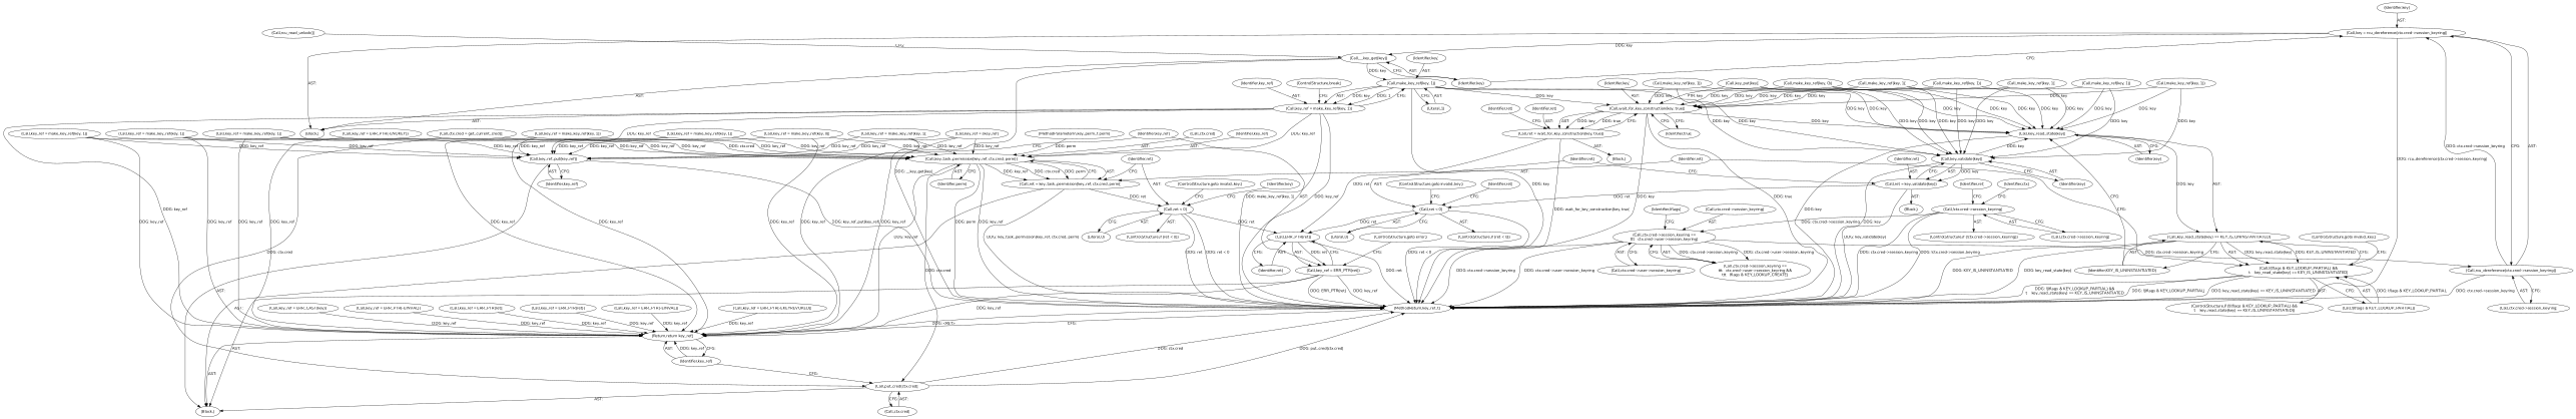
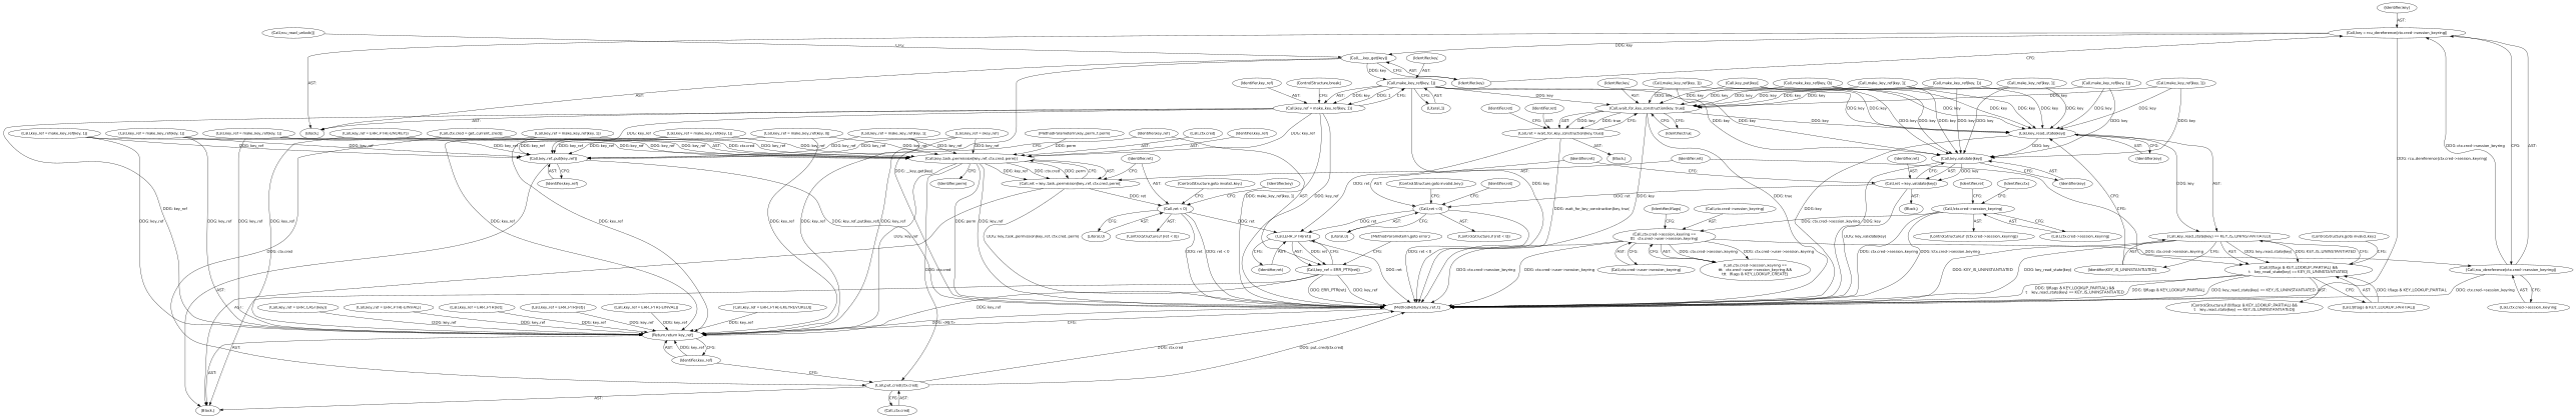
  digraph {
    fontname=Nunito
    node [fontname=Nunito]
    edge [fontname=Nunito]
    n1 [label="(Call,key = rcu_dereference(ctx.cred->session_keyring))"]
    n2 [label="(Call,rcu_dereference(ctx.cred->session_keyring))"]
    n3 [label="(Call,__key_get(key))"]
    n4 [label="(Block,)"]
    n5 [label="(MethodReturn,key_ref_t)"]
    n6 [label="(Call,ctx.cred->session_keyring)"]
    n7 [label="(Call,make_key_ref(key, 1))"]
    n8 [label="(Identifier,key)"]
    n9 [label="(Return,return key_ref;)"]
    n10 [label="(Call,ctx.cred->session_keyring ==\n\t\t\t   ctx.cred->user->session_keyring)"]
    n11 [label="(Call,ctx.cred->session_keyring ==\n\t\t\t   ctx.cred->user->session_keyring &&\n\t\t\t   lflags & KEY_LOOKUP_CREATE)"]
    n12 [label="(Call,ctx.cred->user->session_keyring)"]
    n13 [label="(Call,!ctx.cred->session_keyring)"]
    n14 [label="(ControlStructure,if (!ctx.cred->session_keyring))"]
    n15 [label="(Call,ctx.cred->session_keyring)"]
    n16 [label="(Call,key_ref = make_key_ref(key, 1))"]
    n17 [label="(Call,wait_for_key_construction(key, true))"]
    n18 [label="(Call,key_read_state(key))"]
    n19 [label="(Call,key_validate(key))"]
    n20 [label="(Literal,1)"]
    n21 [label="(Call,key_task_permission(key_ref, ctx.cred, perm))"]
    n22 [label="(Call,key_ref_put(key_ref))"]
    n23 [label="(Call,ret = wait_for_key_construction(key, true))"]
    n24 [label="(Identifier,true)"]
    n25 [label="(Call,key_read_state(key) == KEY_IS_UNINSTANTIATED)"]
    n26 [label="(Identifier,key)"]
    n27 [label="(Call,ret = key_validate(key))"]
    n28 [label="(Identifier,key)"]
    n29 [label="(Call,ret = key_task_permission(key_ref, ctx.cred, perm))"]
    n30 [label="(Call,put_cred(ctx.cred))"]
    n31 [label="(Identifier,perm)"]
    n32 [label="(Block,)"]
    n33 [label="(Identifier,key_ref)"]
    n34 [label="(Identifier,key_ref)"]
    n35 [label="(Call,ret < 0)"]
    n36 [label="(Call,ctx.cred)"]
    n37 [label="(Call,ERR_PTR(ret))"]
    n38 [label="(ControlStructure,if (ret < 0))"]
    n39 [label="(Literal,0)"]
    n40 [label="(Call,key_ref = ERR_PTR(ret))"]
    n41 [label="(Identifier,ret)"]
    n42 [label="(Block,)"]
    n43 [label="(Call,!(lflags & KEY_LOOKUP_PARTIAL) &&\n\t    key_read_state(key) == KEY_IS_UNINSTANTIATED)"]
    n44 [label="(Identifier,KEY_IS_UNINSTANTIATED)"]
    n45 [label="(ControlStructure,if (!(lflags & KEY_LOOKUP_PARTIAL) &&\n\t    key_read_state(key) == KEY_IS_UNINSTANTIATED))"]
    n46 [label="(Call,!(lflags & KEY_LOOKUP_PARTIAL))"]
    n47 [label="(Call,ret < 0)"]
    n48 [label="(Block,)"]
    n49 [label="(Literal,0)"]
    n50 [label="(ControlStructure,if (ret < 0))"]
    n51 [label="(Call,ctx.cred->session_keyring)"]
    n52 [label="(Call,key_ref = skey_ref)"]
    n53 [label="(Call,key_ref = make_key_ref(key, 1))"]
    n54 [label="(Identifier,ret)"]
    n55 [label="(Call,key_ref = ERR_PTR(-ENOKEY))"]
    n56 [label="(Call,key_ref = ERR_CAST(key))"]
    n57 [label="(Call,make_key_ref(key, 1))"]
    n58 [label="(Call,key_ref = ERR_PTR(-EINVAL))"]
    n59 [label="(Call,key_ref = make_key_ref(key, 1))"]
    n60 [label="(Identifier,key_ref)"]
    n61 [label="(Call,key_ref = make_key_ref(key, 0))"]
    n62 [label="(Identifier,key)"]
    n63 [label="(Identifier,ctx)"]
    n64 [label="(Call,make_key_ref(key, 1))"]
    n65 [label="(Call,key_put(key))"]
    n66 [label="(Identifier,ret)"]
    n67 [label="(Call,make_key_ref(key, 1))"]
    n68 [label="(Call,ctx.cred = get_current_cred())"]
    n69 [label="(Identifier,lflags)"]
    n70 [label="(Call,make_key_ref(key, 1))"]
    n71 [label="(Call,key_ref = make_key_ref(key, 1))"]
    n72 [label="(Identifier,key)"]
-   n73 [label="(ControlStructure,goto error;)"]
+   n73 [label="(MethodParameterIn,goto error;)"]
    n74 [label="(Identifier,ret)"]
    n75 [label="(Identifier,ret)"]
    n76 [label="(Identifier,ret)"]
    n77 [label="(Call,key_ref = make_key_ref(key, 1))"]
    n78 [label="(MethodParameterIn,key_perm_t perm)"]
    n79 [label="(Call,make_key_ref(key, 1))"]
    n80 [label="(Call,rcu_read_unlock())"]
    n81 [label="(Call,key_ref = make_key_ref(key, 1))"]
    n82 [label="(Call,make_key_ref(key, 1))"]
    n83 [label="(Identifier,ret)"]
    n84 [label="(ControlStructure,goto invalid_key;)"]
    n85 [label="(Identifier,ret)"]
    n86 [label="(ControlStructure,break;)"]
    n87 [label="(Call,key_ref = make_key_ref(key, 1))"]
    n88 [label="(Call,key_ref = ERR_PTR(ret))"]
    n89 [label="(Call,key_ref = ERR_PTR(ret))"]
    n90 [label="(Call,key_ref = ERR_PTR(-EINVAL))"]
    n91 [label="(Identifier,key_ref)"]
    n92 [label="(Identifier,key)"]
    n93 [label="(ControlStructure,goto invalid_key;)"]
    n94 [label="(Identifier,ret)"]
    n95 [label="(Call,make_key_ref(key, 0))"]
    n96 [label="(Call,key_ref = ERR_PTR(-EKEYREVOKED))"]
    n97 [label="(Call,ctx.cred)"]
    n98 [label="(Identifier,key_ref)"]
    n99 [label="(ControlStructure,goto invalid_key;)"]
    n100 [label="(Identifier,key)"]
    n1 -> n2 [label="CFG: "]
    n1 -> n3 [label="DDG: key"]
    n1 -> n4 [label="AST: "]
    n1 -> n5 [label="DDG: rcu_dereference(ctx.cred->session_keyring)"]
    n2 -> n1 [label="AST: "]
    n2 -> n1 [label="DDG: ctx.cred->session_keyring"]
    n2 -> n5 [label="DDG: ctx.cred->session_keyring"]
    n2 -> n6 [label="CFG: "]
    n3 -> n4 [label="AST: "]
    n3 -> n5 [label="DDG: __key_get(key)"]
    n3 -> n7 [label="DDG: key"]
    n3 -> n8 [label="CFG: "]
    n5 -> n9 [label="CFG: "]
    n6 -> n2 [label="AST: "]
    n7 -> n5 [label="DDG: key"]
    n7 -> n16 [label="AST: "]
    n7 -> n16 [label="DDG: key"]
    n7 -> n16 [label="DDG: 1"]
    n7 -> n17 [label="DDG: key"]
    n7 -> n18 [label="DDG: key"]
    n7 -> n19 [label="DDG: key"]
    n7 -> n20 [label="CFG: "]
    n8 -> n1 [label="CFG: "]
    n8 -> n3 [label="AST: "]
    n9 -> n5 [label="DDG: <RET>"]
    n9 -> n32 [label="AST: "]
    n9 -> n33 [label="CFG: "]
    n10 -> n2 [label="DDG: ctx.cred->session_keyring"]
    n10 -> n5 [label="DDG: ctx.cred->session_keyring"]
    n10 -> n5 [label="DDG: ctx.cred->user->session_keyring"]
    n10 -> n11 [label="AST: "]
    n10 -> n11 [label="DDG: ctx.cred->session_keyring"]
    n10 -> n11 [label="DDG: ctx.cred->user->session_keyring"]
    n10 -> n12 [label="CFG: "]
    n11 -> n10 [label="CFG: "]
    n12 -> n10 [label="AST: "]
    n13 -> n5 [label="DDG: !ctx.cred->session_keyring"]
    n13 -> n5 [label="DDG: ctx.cred->session_keyring"]
    n13 -> n10 [label="DDG: ctx.cred->session_keyring"]
    n13 -> n14 [label="AST: "]
    n13 -> n15 [label="CFG: "]
    n15 -> n13 [label="AST: "]
    n16 -> n4 [label="AST: "]
    n16 -> n5 [label="DDG: key_ref"]
    n16 -> n5 [label="DDG: make_key_ref(key, 1)"]
    n16 -> n7 [label="CFG: "]
    n16 -> n9 [label="DDG: key_ref"]
    n16 -> n21 [label="DDG: key_ref"]
    n16 -> n22 [label="DDG: key_ref"]
    n17 -> n5 [label="DDG: key"]
    n17 -> n5 [label="DDG: true"]
    n17 -> n18 [label="DDG: key"]
    n17 -> n23 [label="AST: "]
    n17 -> n23 [label="DDG: key"]
    n17 -> n23 [label="DDG: true"]
    n17 -> n24 [label="CFG: "]
    n18 -> n5 [label="DDG: key"]
    n18 -> n25 [label="AST: "]
    n18 -> n25 [label="DDG: key"]
    n18 -> n26 [label="CFG: "]
    n19 -> n5 [label="DDG: key"]
-   n19 -> n18 [label="DDG: key"]
+   n18 -> n19 [label="DDG: key"]
    n19 -> n27 [label="AST: "]
    n19 -> n27 [label="DDG: key"]
    n19 -> n28 [label="CFG: "]
    n20 -> n7 [label="AST: "]
    n21 -> n5 [label="DDG: perm"]
    n21 -> n5 [label="DDG: key_ref"]
    n21 -> n9 [label="DDG: key_ref"]
    n21 -> n29 [label="AST: "]
    n21 -> n29 [label="DDG: key_ref"]
    n21 -> n29 [label="DDG: ctx.cred"]
    n21 -> n29 [label="DDG: perm"]
    n21 -> n30 [label="DDG: ctx.cred"]
    n21 -> n31 [label="CFG: "]
    n22 -> n5 [label="DDG: key_ref_put(key_ref)"]
    n22 -> n32 [label="AST: "]
    n22 -> n34 [label="CFG: "]
    n23 -> n5 [label="DDG: wait_for_key_construction(key, true)"]
    n23 -> n17 [label="CFG: "]
    n23 -> n37 [label="DDG: ret"]
    n23 -> n42 [label="AST: "]
    n24 -> n17 [label="CFG: "]
    n25 -> n5 [label="DDG: KEY_IS_UNINSTANTIATED"]
    n25 -> n5 [label="DDG: key_read_state(key)"]
    n25 -> n43 [label="AST: "]
    n25 -> n43 [label="DDG: key_read_state(key)"]
    n25 -> n43 [label="DDG: KEY_IS_UNINSTANTIATED"]
    n25 -> n44 [label="CFG: "]
    n26 -> n18 [label="AST: "]
    n27 -> n5 [label="DDG: key_validate(key)"]
    n27 -> n19 [label="CFG: "]
    n27 -> n47 [label="DDG: ret"]
    n27 -> n48 [label="AST: "]
    n28 -> n19 [label="AST: "]
    n29 -> n5 [label="DDG: key_task_permission(key_ref, ctx.cred, perm)"]
    n29 -> n21 [label="CFG: "]
    n29 -> n32 [label="AST: "]
    n29 -> n35 [label="DDG: ret"]
    n30 -> n5 [label="DDG: put_cred(ctx.cred)"]
    n30 -> n5 [label="DDG: ctx.cred"]
    n30 -> n32 [label="AST: "]
    n30 -> n36 [label="CFG: "]
-   n31 -> n21 [label="AST: "]
+   n55 -> n21 [label="AST: "]
    n33 -> n9 [label="AST: "]
    n33 -> n9 [label="DDG: key_ref"]
    n33 -> n30 [label="CFG: "]
    n34 -> n22 [label="AST: "]
    n35 -> n5 [label="DDG: ret"]
    n35 -> n5 [label="DDG: ret < 0"]
    n35 -> n37 [label="DDG: ret"]
    n35 -> n38 [label="AST: "]
    n35 -> n39 [label="CFG: "]
    n36 -> n30 [label="AST: "]
    n37 -> n5 [label="DDG: ret"]
    n37 -> n40 [label="AST: "]
    n37 -> n40 [label="DDG: ret"]
    n37 -> n41 [label="CFG: "]
    n39 -> n35 [label="AST: "]
    n40 -> n5 [label="DDG: ERR_PTR(ret)"]
    n40 -> n5 [label="DDG: key_ref"]
    n40 -> n9 [label="DDG: key_ref"]
    n40 -> n32 [label="AST: "]
    n40 -> n37 [label="CFG: "]
    n41 -> n37 [label="AST: "]
    n43 -> n5 [label="DDG: !(lflags & KEY_LOOKUP_PARTIAL)"]
    n43 -> n5 [label="DDG: key_read_state(key) == KEY_IS_UNINSTANTIATED"]
    n43 -> n5 [label="DDG: !(lflags & KEY_LOOKUP_PARTIAL) &&\n\t    key_read_state(key) == KEY_IS_UNINSTANTIATED"]
    n43 -> n25 [label="CFG: "]
    n43 -> n45 [label="AST: "]
    n43 -> n46 [label="CFG: "]
    n44 -> n18 [label="CFG: "]
    n44 -> n25 [label="AST: "]
    n46 -> n43 [label="AST: "]
    n46 -> n43 [label="DDG: lflags & KEY_LOOKUP_PARTIAL"]
    n47 -> n5 [label="DDG: ret < 0"]
    n47 -> n37 [label="DDG: ret"]
    n47 -> n49 [label="CFG: "]
    n47 -> n50 [label="AST: "]
    n49 -> n47 [label="AST: "]
    n51 -> n10 [label="AST: "]
    n52 -> n9 [label="DDG: key_ref"]
    n52 -> n21 [label="DDG: key_ref"]
    n52 -> n22 [label="DDG: key_ref"]
    n53 -> n9 [label="DDG: key_ref"]
    n53 -> n21 [label="DDG: key_ref"]
    n53 -> n22 [label="DDG: key_ref"]
    n54 -> n29 [label="CFG: "]
    n54 -> n35 [label="AST: "]
    n55 -> n9 [label="DDG: key_ref"]
    n56 -> n9 [label="DDG: key_ref"]
    n57 -> n17 [label="DDG: key"]
    n57 -> n18 [label="DDG: key"]
    n57 -> n19 [label="DDG: key"]
    n58 -> n9 [label="DDG: key_ref"]
    n59 -> n9 [label="DDG: key_ref"]
    n59 -> n21 [label="DDG: key_ref"]
    n59 -> n22 [label="DDG: key_ref"]
    n60 -> n16 [label="AST: "]
    n61 -> n9 [label="DDG: key_ref"]
    n61 -> n21 [label="DDG: key_ref"]
    n61 -> n22 [label="DDG: key_ref"]
    n62 -> n7 [label="AST: "]
    n63 -> n13 [label="CFG: "]
    n64 -> n17 [label="DDG: key"]
    n64 -> n18 [label="DDG: key"]
    n64 -> n19 [label="DDG: key"]
-   n65 -> n17 [label="PTR: key"]
+   n65 -> n17 [label="DDG: key"]
    n65 -> n18 [label="DDG: key"]
    n65 -> n19 [label="DDG: key"]
    n66 -> n29 [label="AST: "]
    n66 -> n43 [label="CFG: "]
    n67 -> n17 [label="DDG: key"]
    n67 -> n18 [label="DDG: key"]
    n67 -> n19 [label="DDG: key"]
    n68 -> n21 [label="DDG: ctx.cred"]
    n68 -> n30 [label="DDG: ctx.cred"]
    n69 -> n10 [label="CFG: "]
    n70 -> n17 [label="DDG: key"]
    n70 -> n18 [label="DDG: key"]
    n70 -> n19 [label="DDG: key"]
    n71 -> n9 [label="DDG: key_ref"]
    n71 -> n21 [label="DDG: key_ref"]
    n71 -> n22 [label="DDG: key_ref"]
    n72 -> n35 [label="CFG: "]
    n73 -> n40 [label="CFG: "]
    n74 -> n13 [label="CFG: "]
    n75 -> n23 [label="AST: "]
    n76 -> n27 [label="CFG: "]
    n76 -> n47 [label="AST: "]
    n77 -> n9 [label="DDG: key_ref"]
    n77 -> n21 [label="DDG: key_ref"]
    n77 -> n22 [label="DDG: key_ref"]
    n78 -> n21 [label="DDG: perm"]
    n79 -> n17 [label="DDG: key"]
    n79 -> n18 [label="DDG: key"]
    n79 -> n19 [label="DDG: key"]
    n80 -> n3 [label="CFG: "]
    n81 -> n9 [label="DDG: key_ref"]
    n81 -> n21 [label="DDG: key_ref"]
    n81 -> n22 [label="DDG: key_ref"]
    n82 -> n17 [label="DDG: key"]
    n82 -> n18 [label="DDG: key"]
    n82 -> n19 [label="DDG: key"]
    n83 -> n47 [label="CFG: "]
    n84 -> n43 [label="CFG: "]
    n85 -> n23 [label="CFG: "]
    n86 -> n16 [label="CFG: "]
    n87 -> n9 [label="DDG: key_ref"]
    n87 -> n21 [label="DDG: key_ref"]
    n87 -> n22 [label="DDG: key_ref"]
    n88 -> n9 [label="DDG: key_ref"]
    n89 -> n9 [label="DDG: key_ref"]
    n90 -> n9 [label="DDG: key_ref"]
    n91 -> n22 [label="CFG: "]
    n91 -> n40 [label="AST: "]
    n92 -> n17 [label="AST: "]
    n93 -> n47 [label="CFG: "]
    n94 -> n27 [label="AST: "]
    n95 -> n17 [label="DDG: key"]
    n95 -> n18 [label="DDG: key"]
    n95 -> n19 [label="DDG: key"]
    n96 -> n9 [label="DDG: key_ref"]
    n97 -> n21 [label="AST: "]
    n98 -> n21 [label="AST: "]
    n99 -> n35 [label="CFG: "]
    n100 -> n1 [label="AST: "]
  }
